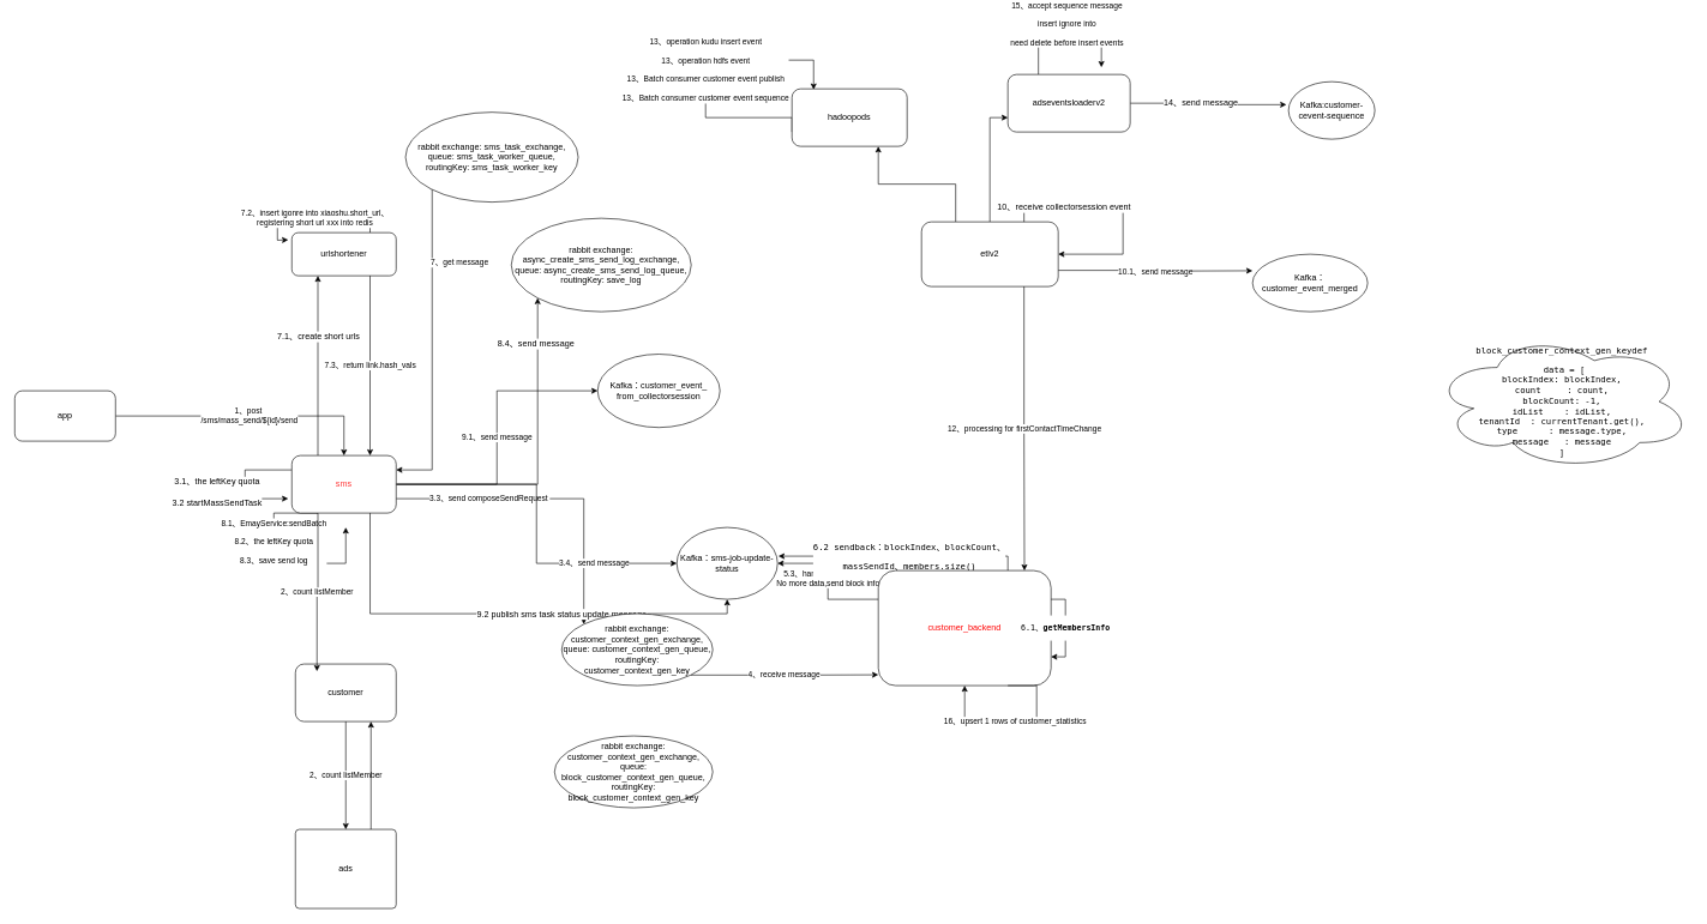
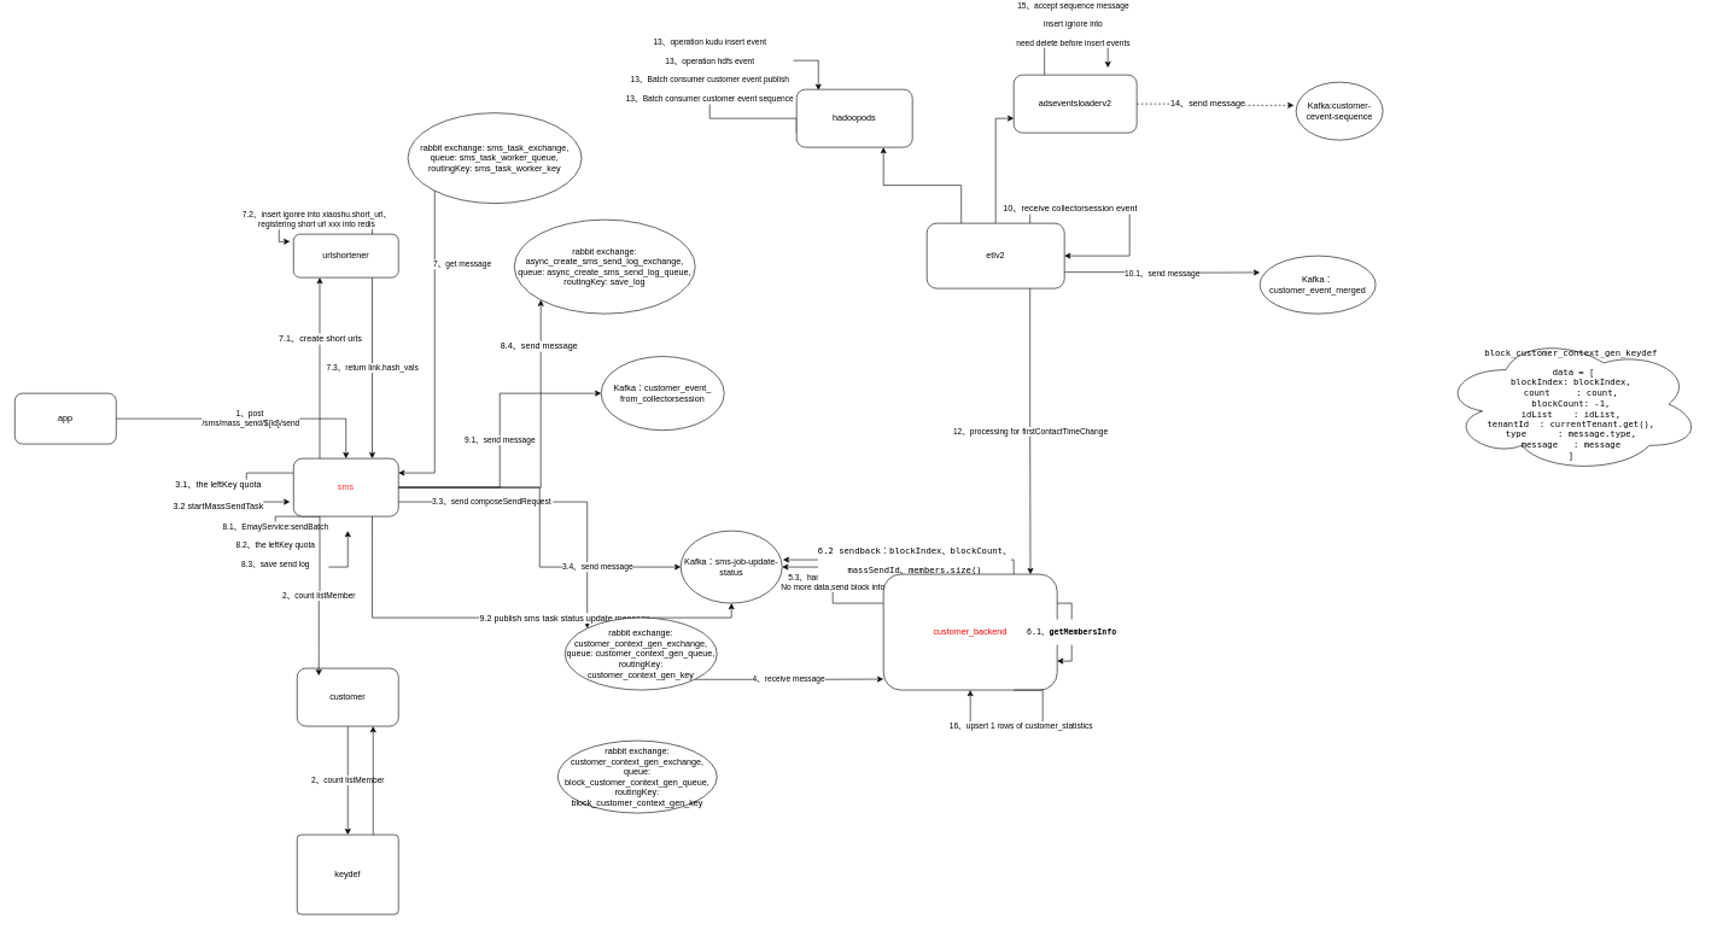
  <mxCell id="0" />
  <mxCell id="1" parent="0" />
  <mxCell id="2" value="1、post&amp;nbsp;&lt;br&gt;&lt;span&gt;/sms/mass_send/${id}/send&lt;/span&gt;&lt;br&gt;" style="edgeStyle=orthogonalEdgeStyle;rounded=0;orthogonalLoop=1;jettySize=auto;html=1;entryX=0.5;entryY=0;entryDx=0;entryDy=0;" parent="1" source="3" target="27" edge="1"><mxGeometry relative="1" as="geometry"><mxPoint x="465" y="640" as="targetPoint" /></mxGeometry></mxCell>
  <mxCell id="3" value="app" style="rounded=1;whiteSpace=wrap;html=1;" parent="1" vertex="1"><mxGeometry x="20" y="530" width="140" height="70" as="geometry" /></mxCell>
  <mxCell id="4" value="2、count listMember" style="edgeStyle=orthogonalEdgeStyle;rounded=0;orthogonalLoop=1;jettySize=auto;html=1;entryX=0;entryY=0.5;entryDx=0;entryDy=0;" parent="1" source="5" target="7" edge="1"><mxGeometry relative="1" as="geometry" /></mxCell>
  <mxCell id="5" value="customer" style="rounded=1;whiteSpace=wrap;html=1;" parent="1" vertex="1"><mxGeometry x="410" y="910" width="140" height="80" as="geometry" /></mxCell>
  <mxCell id="6" style="edgeStyle=orthogonalEdgeStyle;rounded=0;orthogonalLoop=1;jettySize=auto;html=1;exitX=0;exitY=0.25;exitDx=0;exitDy=0;entryX=0.75;entryY=1;entryDx=0;entryDy=0;" parent="1" source="7" target="5" edge="1"><mxGeometry relative="1" as="geometry" /></mxCell>
- <mxCell id="7" value="ads" style="rounded=1;whiteSpace=wrap;html=1;arcSize=5;direction=south;" parent="1" vertex="1"><mxGeometry x="410" y="1140" width="140" height="110" as="geometry" /></mxCell>
+ <mxCell id="7" value="keydef" style="rounded=1;whiteSpace=wrap;html=1;arcSize=5;direction=south;" parent="1" vertex="1"><mxGeometry x="410" y="1140" width="140" height="110" as="geometry" /></mxCell>
  <mxCell id="8" value="5.3、handleGoodsUsers:&lt;br&gt;&lt;span&gt;No more data,&lt;/span&gt;send&amp;nbsp;block info&lt;br&gt;" style="edgeStyle=orthogonalEdgeStyle;rounded=0;orthogonalLoop=1;jettySize=auto;html=1;exitX=0;exitY=0.25;exitDx=0;exitDy=0;entryX=1.008;entryY=0.4;entryDx=0;entryDy=0;entryPerimeter=0;" parent="1" source="13" target="33" edge="1"><mxGeometry relative="1" as="geometry" /></mxCell>
  <mxCell id="9" style="edgeStyle=orthogonalEdgeStyle;rounded=0;orthogonalLoop=1;jettySize=auto;html=1;exitX=0.25;exitY=0;exitDx=0;exitDy=0;" parent="1" source="13" edge="1"><mxGeometry relative="1" as="geometry"><mxPoint x="1330" y="850" as="targetPoint" /></mxGeometry></mxCell>
  <mxCell id="10" value="5.1、handleCustomers:&lt;br&gt;dispatch task" style="text;html=1;resizable=0;points=[];align=center;verticalAlign=middle;labelBackgroundColor=#ffffff;" parent="9" vertex="1" connectable="0"><mxGeometry x="-0.184" y="-2" relative="1" as="geometry"><mxPoint x="-15" y="-2" as="offset" /></mxGeometry></mxCell>
  <mxCell id="11" value="&lt;pre&gt;&lt;br&gt;&lt;/pre&gt;" style="edgeStyle=orthogonalEdgeStyle;rounded=0;orthogonalLoop=1;jettySize=auto;html=1;exitX=0.75;exitY=0;exitDx=0;exitDy=0;entryX=1;entryY=0.5;entryDx=0;entryDy=0;" parent="1" source="13" target="33" edge="1"><mxGeometry relative="1" as="geometry" /></mxCell>
  <mxCell id="12" value="&lt;pre&gt;6.2 sendback：blockIndex、blockCount、&lt;/pre&gt;&lt;pre&gt;massSendId、members.size()&lt;/pre&gt;" style="text;html=1;resizable=0;points=[];align=center;verticalAlign=middle;labelBackgroundColor=#ffffff;" parent="11" vertex="1" connectable="0"><mxGeometry x="-0.098" relative="1" as="geometry"><mxPoint as="offset" /></mxGeometry></mxCell>
  <mxCell id="13" value="&lt;font color=&quot;#ff0000&quot;&gt;customer_backend&lt;/font&gt;" style="rounded=1;whiteSpace=wrap;html=1;" parent="1" vertex="1"><mxGeometry x="1220" y="780" width="240" height="160" as="geometry" /></mxCell>
  <mxCell id="14" style="edgeStyle=orthogonalEdgeStyle;rounded=0;orthogonalLoop=1;jettySize=auto;html=1;exitX=0;exitY=0.25;exitDx=0;exitDy=0;" parent="1" source="27" edge="1"><mxGeometry relative="1" as="geometry"><mxPoint x="400" y="680" as="targetPoint" /><Array as="points"><mxPoint x="340" y="640" /><mxPoint x="340" y="680" /></Array></mxGeometry></mxCell>
  <mxCell id="15" value="&lt;span&gt;3.1、the leftKey &lt;/span&gt;quota&lt;br&gt;&lt;span&gt;&lt;br&gt;3.2&amp;nbsp;&lt;/span&gt;&lt;span&gt;startMassSendTask&lt;/span&gt;" style="text;html=1;resizable=0;points=[];align=center;verticalAlign=middle;labelBackgroundColor=#ffffff;" parent="14" vertex="1" connectable="0"><mxGeometry x="0.12" y="-1" relative="1" as="geometry"><mxPoint x="-39" y="3" as="offset" /></mxGeometry></mxCell>
  <mxCell id="16" value="3.3、send composeSendRequest&amp;nbsp;" style="edgeStyle=orthogonalEdgeStyle;rounded=0;orthogonalLoop=1;jettySize=auto;html=1;exitX=1;exitY=0.75;exitDx=0;exitDy=0;entryX=0;entryY=0;entryDx=0;entryDy=0;" parent="1" source="27" target="35" edge="1"><mxGeometry x="-0.404" relative="1" as="geometry"><mxPoint as="offset" /></mxGeometry></mxCell>
  <mxCell id="17" style="edgeStyle=orthogonalEdgeStyle;rounded=0;orthogonalLoop=1;jettySize=auto;html=1;exitX=0.25;exitY=0;exitDx=0;exitDy=0;entryX=0.25;entryY=1;entryDx=0;entryDy=0;" parent="1" source="27" target="43" edge="1"><mxGeometry relative="1" as="geometry" /></mxCell>
  <mxCell id="18" value="7.1、create short urls" style="text;html=1;resizable=0;points=[];align=center;verticalAlign=middle;labelBackgroundColor=#ffffff;" parent="17" vertex="1" connectable="0"><mxGeometry x="0.328" relative="1" as="geometry"><mxPoint as="offset" /></mxGeometry></mxCell>
  <mxCell id="19" value="9.1、&lt;span&gt;send message&lt;/span&gt;" style="edgeStyle=orthogonalEdgeStyle;rounded=0;orthogonalLoop=1;jettySize=auto;html=1;exitX=1;exitY=0.5;exitDx=0;exitDy=0;entryX=0;entryY=0.5;entryDx=0;entryDy=0;" parent="1" source="27" target="44" edge="1"><mxGeometry relative="1" as="geometry" /></mxCell>
  <mxCell id="20" style="edgeStyle=orthogonalEdgeStyle;rounded=0;orthogonalLoop=1;jettySize=auto;html=1;exitX=1;exitY=0.5;exitDx=0;exitDy=0;entryX=0;entryY=1;entryDx=0;entryDy=0;" parent="1" source="27" target="45" edge="1"><mxGeometry relative="1" as="geometry" /></mxCell>
  <mxCell id="21" value="8.4、send message" style="text;html=1;resizable=0;points=[];align=center;verticalAlign=middle;labelBackgroundColor=#ffffff;" parent="20" vertex="1" connectable="0"><mxGeometry x="0.719" y="3" relative="1" as="geometry"><mxPoint as="offset" /></mxGeometry></mxCell>
  <mxCell id="22" style="edgeStyle=orthogonalEdgeStyle;rounded=0;orthogonalLoop=1;jettySize=auto;html=1;exitX=0.75;exitY=1;exitDx=0;exitDy=0;entryX=0.5;entryY=1;entryDx=0;entryDy=0;" parent="1" source="27" target="33" edge="1"><mxGeometry relative="1" as="geometry" /></mxCell>
  <mxCell id="23" value="9.2&amp;nbsp;&lt;span&gt;publish sms task status update message&lt;/span&gt;" style="text;html=1;resizable=0;points=[];align=center;verticalAlign=middle;labelBackgroundColor=#ffffff;" parent="22" vertex="1" connectable="0"><mxGeometry x="0.007" relative="1" as="geometry"><mxPoint x="76" as="offset" /></mxGeometry></mxCell>
  <mxCell id="24" value="8.1、EmayService:sendBatch&lt;br&gt;&lt;br&gt;8.2、the&amp;nbsp;leftKey quota&lt;br&gt;&lt;br&gt;8.3、save send log" style="edgeStyle=orthogonalEdgeStyle;rounded=0;orthogonalLoop=1;jettySize=auto;html=1;exitX=0.25;exitY=1;exitDx=0;exitDy=0;" parent="1" source="27" edge="1"><mxGeometry x="-0.281" relative="1" as="geometry"><mxPoint x="480" y="720" as="targetPoint" /><Array as="points"><mxPoint x="380" y="700" /><mxPoint x="380" y="770" /><mxPoint x="480" y="770" /></Array><mxPoint as="offset" /></mxGeometry></mxCell>
  <mxCell id="25" value="2、count listMember" style="edgeStyle=orthogonalEdgeStyle;rounded=0;orthogonalLoop=1;jettySize=auto;html=1;exitX=0.25;exitY=1;exitDx=0;exitDy=0;entryX=0.214;entryY=0.125;entryDx=0;entryDy=0;entryPerimeter=0;" parent="1" source="27" target="5" edge="1"><mxGeometry relative="1" as="geometry" /></mxCell>
  <mxCell id="26" value="&lt;span&gt;3.4、&lt;/span&gt;&lt;span&gt;send message&lt;/span&gt;" style="edgeStyle=orthogonalEdgeStyle;rounded=0;orthogonalLoop=1;jettySize=auto;html=1;exitX=1;exitY=0.5;exitDx=0;exitDy=0;entryX=0;entryY=0.5;entryDx=0;entryDy=0;" parent="1" source="27" target="33" edge="1"><mxGeometry x="0.538" relative="1" as="geometry"><mxPoint as="offset" /></mxGeometry></mxCell>
  <mxCell id="27" value="&lt;font color=&quot;#ff3333&quot;&gt;sms&lt;/font&gt;" style="rounded=1;whiteSpace=wrap;html=1;" parent="1" vertex="1"><mxGeometry x="405" y="620" width="145" height="80" as="geometry" /></mxCell>
  <mxCell id="28" value="" style="edgeStyle=orthogonalEdgeStyle;rounded=0;orthogonalLoop=1;jettySize=auto;html=1;exitX=0.25;exitY=0;exitDx=0;exitDy=0;entryX=0.75;entryY=1;entryDx=0;entryDy=0;" edge="1" parent="1" source="32" target="55"><mxGeometry relative="1" as="geometry" /></mxCell>
  <mxCell id="29" style="edgeStyle=orthogonalEdgeStyle;rounded=0;orthogonalLoop=1;jettySize=auto;html=1;exitX=0.5;exitY=0;exitDx=0;exitDy=0;entryX=0;entryY=0.75;entryDx=0;entryDy=0;" edge="1" parent="1" source="32" target="53"><mxGeometry relative="1" as="geometry" /></mxCell>
  <mxCell id="30" value="12、&lt;span&gt;processing for firstContactTimeChange&lt;/span&gt;" style="edgeStyle=orthogonalEdgeStyle;rounded=0;orthogonalLoop=1;jettySize=auto;html=1;exitX=0.75;exitY=1;exitDx=0;exitDy=0;entryX=0.846;entryY=0;entryDx=0;entryDy=0;entryPerimeter=0;" edge="1" parent="1" source="32" target="13"><mxGeometry relative="1" as="geometry" /></mxCell>
  <mxCell id="31" value="10.1、send message" style="edgeStyle=orthogonalEdgeStyle;rounded=0;orthogonalLoop=1;jettySize=auto;html=1;exitX=1;exitY=0.75;exitDx=0;exitDy=0;" edge="1" parent="1" source="32"><mxGeometry relative="1" as="geometry"><mxPoint x="1740" y="363" as="targetPoint" /></mxGeometry></mxCell>
  <mxCell id="32" value="etlv2" style="rounded=1;whiteSpace=wrap;html=1;" parent="1" vertex="1"><mxGeometry x="1280" y="295" width="190" height="90" as="geometry" /></mxCell>
  <mxCell id="33" value="&lt;span&gt;Kafka：sms-job-update-status&lt;/span&gt;" style="ellipse;whiteSpace=wrap;html=1;" parent="1" vertex="1"><mxGeometry x="940" y="720" width="140" height="100" as="geometry" /></mxCell>
  <mxCell id="34" value="&lt;span&gt;4、receive message&lt;/span&gt;" style="edgeStyle=orthogonalEdgeStyle;rounded=0;orthogonalLoop=1;jettySize=auto;html=1;exitX=1;exitY=1;exitDx=0;exitDy=0;" parent="1" source="35" edge="1"><mxGeometry relative="1" as="geometry"><mxPoint x="1220" y="925" as="targetPoint" /></mxGeometry></mxCell>
  <mxCell id="35" value="rabbit&amp;nbsp;&lt;span&gt;exchange: customer_context_gen_exchange, queue: customer_context_gen_queue, routingKey: customer_context_gen_key&lt;/span&gt;" style="ellipse;whiteSpace=wrap;html=1;" parent="1" vertex="1"><mxGeometry x="780" y="840" width="210" height="100" as="geometry" /></mxCell>
  <mxCell id="36" value="rabbit&amp;nbsp;&lt;span&gt;exchange: customer_context_gen_exchange, queue: block_customer_context_gen_queue, routingKey: block_customer_context_gen_key&lt;/span&gt;" style="ellipse;whiteSpace=wrap;html=1;" parent="1" vertex="1"><mxGeometry x="770" y="1010" width="220" height="100" as="geometry" /></mxCell>
  <mxCell id="37" value="&lt;pre&gt;block_customer_context_gen_key&lt;span&gt;def&lt;/span&gt;&lt;/pre&gt;&lt;pre&gt;&lt;span&gt; &lt;/span&gt;data = [&lt;br&gt;&lt;span&gt;blockIndex&lt;/span&gt;: blockIndex,&lt;br&gt;&lt;span&gt;count     &lt;/span&gt;: count,&lt;br&gt;&lt;span&gt;blockCount&lt;/span&gt;: -&lt;span&gt;1&lt;/span&gt;,&lt;br&gt;&lt;span&gt;idList    &lt;/span&gt;: idList,&lt;br&gt;&lt;span&gt;tenantId  &lt;/span&gt;: &lt;span&gt;currentTenant&lt;/span&gt;.get(),&lt;br&gt;&lt;span&gt;type      &lt;/span&gt;: message.type,&lt;br&gt;&lt;span&gt;message   &lt;/span&gt;: message&lt;br&gt;]&lt;br&gt;&lt;/pre&gt;" style="ellipse;shape=cloud;whiteSpace=wrap;html=1;" parent="1" vertex="1"><mxGeometry x="1990" y="450" width="360" height="190" as="geometry" /></mxCell>
  <mxCell id="38" value="&lt;pre&gt;6.1、&lt;b&gt;getMembersInfo&lt;/b&gt;&lt;/pre&gt;" style="edgeStyle=orthogonalEdgeStyle;rounded=0;orthogonalLoop=1;jettySize=auto;html=1;exitX=1;exitY=0.25;exitDx=0;exitDy=0;entryX=1;entryY=0.75;entryDx=0;entryDy=0;" parent="1" source="13" target="13" edge="1"><mxGeometry relative="1" as="geometry" /></mxCell>
  <mxCell id="39" value="7、get message" style="edgeStyle=orthogonalEdgeStyle;rounded=0;orthogonalLoop=1;jettySize=auto;html=1;exitX=0;exitY=1;exitDx=0;exitDy=0;entryX=1;entryY=0.25;entryDx=0;entryDy=0;" parent="1" source="40" target="27" edge="1"><mxGeometry x="-0.191" y="38" relative="1" as="geometry"><Array as="points"><mxPoint x="600" y="187" /><mxPoint x="600" y="640" /></Array><mxPoint as="offset" /></mxGeometry></mxCell>
  <mxCell id="40" value="&lt;span&gt;rabbit exchange: sms_task_exchange, queue: sms_task_worker_queue, routingKey: sms_task_worker_key&lt;/span&gt;" style="ellipse;whiteSpace=wrap;html=1;" parent="1" vertex="1"><mxGeometry x="563" y="142.5" width="240" height="125" as="geometry" /></mxCell>
  <mxCell id="41" value="&lt;span&gt;7.2、insert igonre into xiaoshu.short_url、&lt;br&gt;&lt;/span&gt;&lt;span&gt;registering short url xxx into redis&lt;/span&gt;&lt;span&gt;&lt;br&gt;&lt;/span&gt;" style="edgeStyle=orthogonalEdgeStyle;rounded=0;orthogonalLoop=1;jettySize=auto;html=1;exitX=0.75;exitY=0;exitDx=0;exitDy=0;" parent="1" source="43" edge="1"><mxGeometry relative="1" as="geometry"><mxPoint x="400" y="320" as="targetPoint" /></mxGeometry></mxCell>
  <mxCell id="42" value="7.3、return link.&lt;span&gt;hash_vals&lt;/span&gt;" style="edgeStyle=orthogonalEdgeStyle;rounded=0;orthogonalLoop=1;jettySize=auto;html=1;exitX=0.75;exitY=1;exitDx=0;exitDy=0;entryX=0.75;entryY=0;entryDx=0;entryDy=0;" parent="1" source="43" target="27" edge="1"><mxGeometry relative="1" as="geometry" /></mxCell>
  <mxCell id="43" value="&lt;span&gt;urlshortener&lt;/span&gt;" style="rounded=1;whiteSpace=wrap;html=1;" parent="1" vertex="1"><mxGeometry x="405" y="310" width="145" height="60" as="geometry" /></mxCell>
  <mxCell id="44" value="Kafka：&lt;span&gt;customer_event_&lt;br&gt;from_collectorsession&lt;/span&gt;" style="ellipse;whiteSpace=wrap;html=1;" parent="1" vertex="1"><mxGeometry x="830" y="479" width="170" height="102" as="geometry" /></mxCell>
  <mxCell id="45" value="&lt;span&gt;rabbit exchange: async_create_sms_send_log_exchange, queue: async_create_sms_send_log_queue, routingKey: save_log&lt;/span&gt;" style="ellipse;whiteSpace=wrap;html=1;" parent="1" vertex="1"><mxGeometry x="710" y="290" width="250" height="130" as="geometry" /></mxCell>
  <mxCell id="46" style="edgeStyle=orthogonalEdgeStyle;rounded=0;orthogonalLoop=1;jettySize=auto;html=1;exitX=0.75;exitY=0;exitDx=0;exitDy=0;entryX=1;entryY=0.5;entryDx=0;entryDy=0;" edge="1" parent="1" source="32" target="32"><mxGeometry relative="1" as="geometry"><Array as="points"><mxPoint x="1423" y="275" /><mxPoint x="1560" y="275" /><mxPoint x="1560" y="340" /></Array></mxGeometry></mxCell>
  <mxCell id="47" value="10、&lt;span&gt;receive collectorsession event&lt;/span&gt;" style="text;html=1;resizable=0;points=[];align=center;verticalAlign=middle;labelBackgroundColor=#ffffff;" vertex="1" connectable="0" parent="46"><mxGeometry x="-0.519" y="1" relative="1" as="geometry"><mxPoint as="offset" /></mxGeometry></mxCell>
  <mxCell id="48" value="Kafka：&lt;br&gt;&lt;span&gt;customer_event_merged&lt;/span&gt;" style="ellipse;whiteSpace=wrap;html=1;" vertex="1" parent="1"><mxGeometry x="1740" width="160" height="80" as="geometry" y="340" /></mxCell>
  <mxCell id="49" value="&lt;span&gt;Kafka:customer-cevent-sequence&lt;/span&gt;" style="ellipse;whiteSpace=wrap;html=1;" vertex="1" parent="1"><mxGeometry x="1790" y="100" width="120" height="80" as="geometry" /></mxCell>
- <mxCell id="50" style="edgeStyle=orthogonalEdgeStyle;rounded=0;orthogonalLoop=1;jettySize=auto;html=1;exitX=1;exitY=0.5;exitDx=0;exitDy=0;entryX=-0.025;entryY=0.4;entryDx=0;entryDy=0;entryPerimeter=0;" edge="1" parent="1" source="53" target="49"><mxGeometry relative="1" as="geometry"><mxPoint x="1600" y="143" as="targetPoint" /></mxGeometry></mxCell>
+ <mxCell id="50" style="edgeStyle=orthogonalEdgeStyle;rounded=0;orthogonalLoop=1;jettySize=auto;html=1;exitX=1;exitY=0.5;exitDx=0;exitDy=0;entryX=-0.025;entryY=0.4;entryDx=0;entryDy=0;entryPerimeter=0;dashed=1;" edge="1" parent="1" source="53" target="49"><mxGeometry relative="1" as="geometry"><mxPoint x="1600" y="143" as="targetPoint" /></mxGeometry></mxCell>
  <mxCell id="51" value="14、send message" style="text;html=1;resizable=0;points=[];align=center;verticalAlign=middle;labelBackgroundColor=#ffffff;" vertex="1" connectable="0" parent="50"><mxGeometry x="-0.362" y="-3" relative="1" as="geometry"><mxPoint x="27" y="-3.5" as="offset" /></mxGeometry></mxCell>
  <mxCell id="52" value="15、&lt;span&gt;accept sequence message&lt;br&gt;&lt;br&gt;&lt;/span&gt;&lt;span&gt;insert ignore into &lt;br&gt;&lt;/span&gt;&lt;span&gt;&lt;br&gt;&lt;/span&gt;&lt;span&gt;need delete before insert events&lt;/span&gt;&lt;span&gt;&lt;br&gt;&lt;/span&gt;" style="edgeStyle=orthogonalEdgeStyle;rounded=0;orthogonalLoop=1;jettySize=auto;html=1;exitX=0.25;exitY=0;exitDx=0;exitDy=0;" edge="1" parent="1" source="53"><mxGeometry relative="1" as="geometry"><mxPoint x="1530" y="80" as="targetPoint" /><Array as="points"><mxPoint x="1443" y="20" /><mxPoint x="1530" y="20" /></Array></mxGeometry></mxCell>
  <mxCell id="53" value="&lt;span&gt;adseventsloaderv2&lt;/span&gt;" style="rounded=1;whiteSpace=wrap;html=1;" vertex="1" parent="1"><mxGeometry x="1400" y="90" width="170" height="80" as="geometry" /></mxCell>
  <mxCell id="54" value="13、operation kudu insert event&lt;br&gt;&lt;br&gt;13、operation hdfs event&lt;br&gt;&lt;br&gt;13、&lt;span&gt;Batch consumer customer event publish&lt;/span&gt;&lt;br&gt;&lt;br&gt;13、&lt;span&gt;Batch consumer customer event sequence&lt;/span&gt;&lt;br&gt;" style="edgeStyle=orthogonalEdgeStyle;rounded=0;orthogonalLoop=1;jettySize=auto;html=1;exitX=0;exitY=0.75;exitDx=0;exitDy=0;entryX=0.188;entryY=0.013;entryDx=0;entryDy=0;entryPerimeter=0;" edge="1" parent="1" source="55" target="55"><mxGeometry relative="1" as="geometry"><mxPoint x="1130" y="80" as="targetPoint" /><Array as="points"><mxPoint x="980" y="150" /><mxPoint x="980" y="70" /><mxPoint x="1130" y="70" /></Array></mxGeometry></mxCell>
  <mxCell id="55" value="&lt;span&gt;hadoopods&lt;/span&gt;" style="rounded=1;whiteSpace=wrap;html=1;" vertex="1" parent="1"><mxGeometry x="1100" y="110" width="160" height="80" as="geometry" /></mxCell>
  <mxCell id="56" value="16、&lt;span&gt;upsert 1 rows of customer_statistics&lt;/span&gt;" style="edgeStyle=orthogonalEdgeStyle;rounded=0;orthogonalLoop=1;jettySize=auto;html=1;exitX=0.75;exitY=1;exitDx=0;exitDy=0;entryX=0.5;entryY=1;entryDx=0;entryDy=0;" edge="1" parent="1" source="13" target="13"><mxGeometry relative="1" as="geometry"><Array as="points"><mxPoint x="1440" y="940" /><mxPoint x="1440" y="990" /><mxPoint x="1340" y="990" /></Array></mxGeometry></mxCell>
